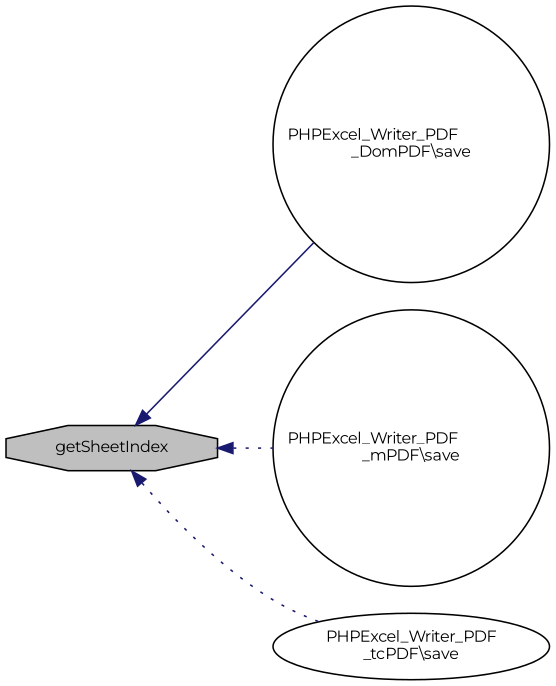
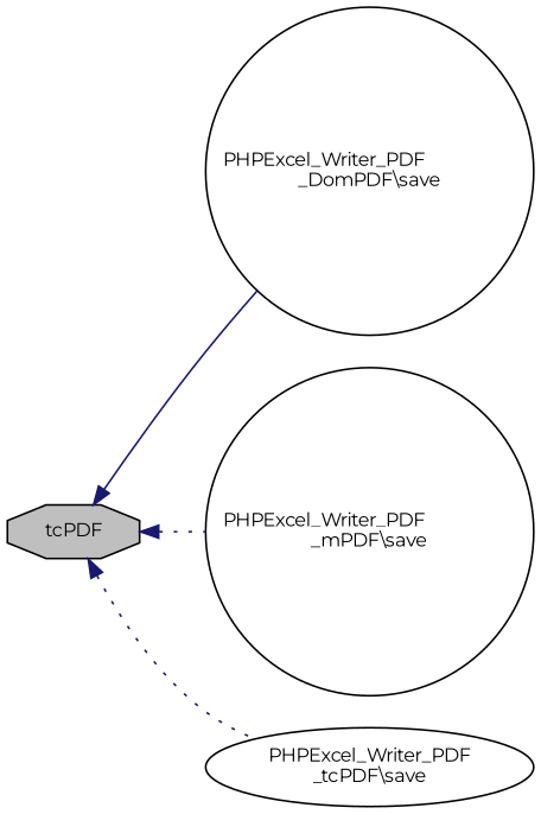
  digraph {
    rankdir=LR
    fontname=Montserrat
    node [color=black fillcolor=white fontname=Montserrat fontsize=10 shape=circle style=filled]
    edge [color=midnightblue dir=back fontname=Montserrat fontsize=10 labelfontname=Helvetica labelfontsize=10 style=dotted]
-   n1 [fillcolor=grey75 fontcolor=black height=0.2 label=getSheetIndex shape=octagon width=0.4]
+   n1 [fillcolor=grey75 fontcolor=black height=0.2 label=tcPDF shape=octagon width=0.4]
    n2 [height=0.2 label="PHPExcel_Writer_PDF\l_DomPDF\\save" width=0.4]
    n3 [height=0.2 label="PHPExcel_Writer_PDF\l_mPDF\\save" width=0.4]
    n4 [height=0.2 label="PHPExcel_Writer_PDF\l_tcPDF\\save" shape=ellipse width=0.4]
    n1 -> n2 [style=solid]
    n1 -> n3
    n1 -> n4
  }
